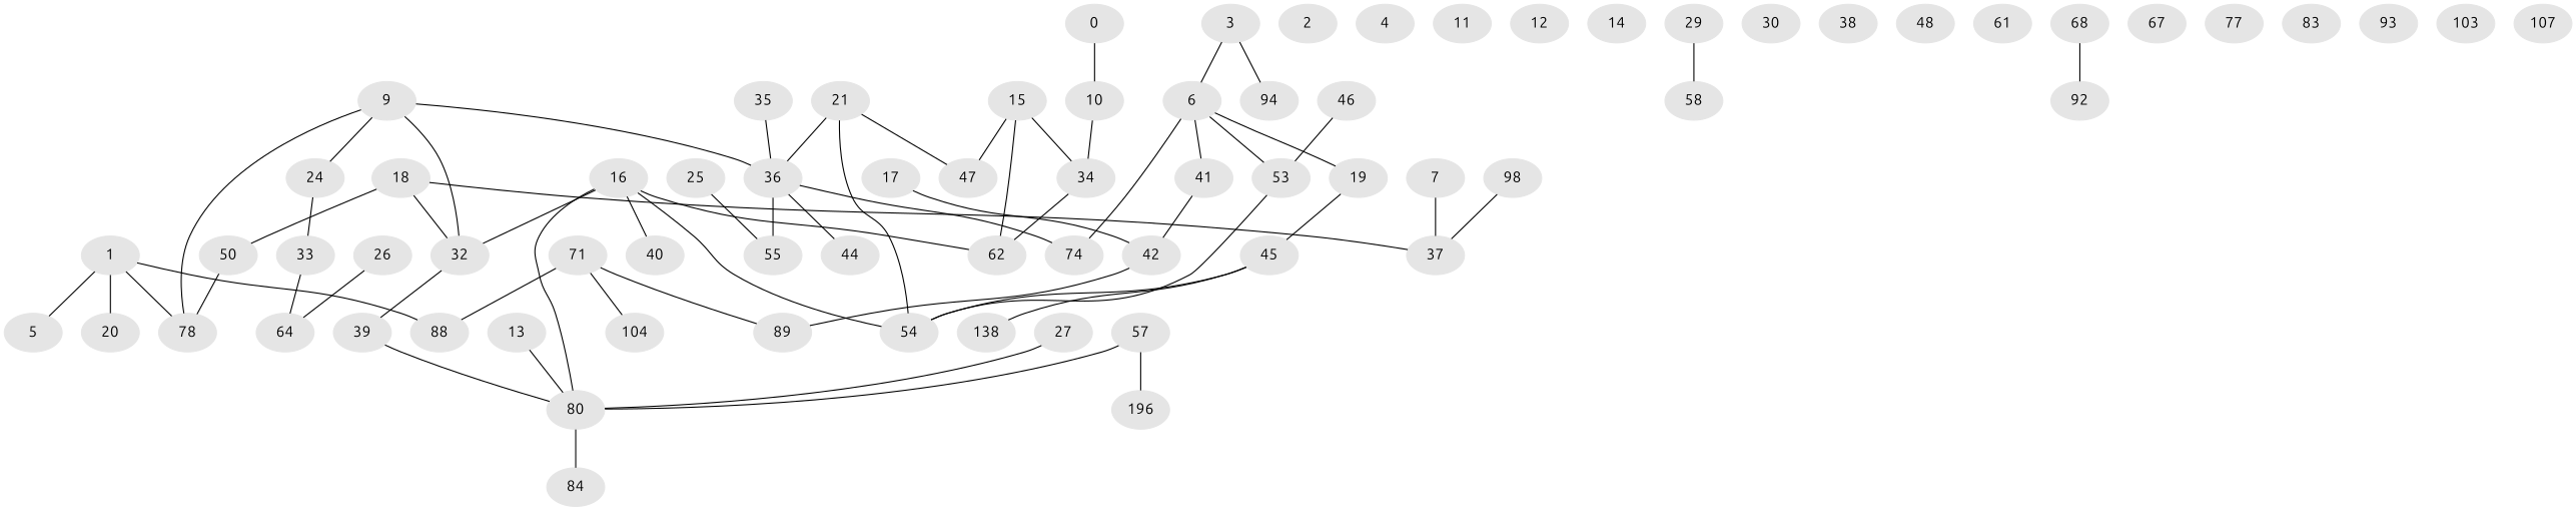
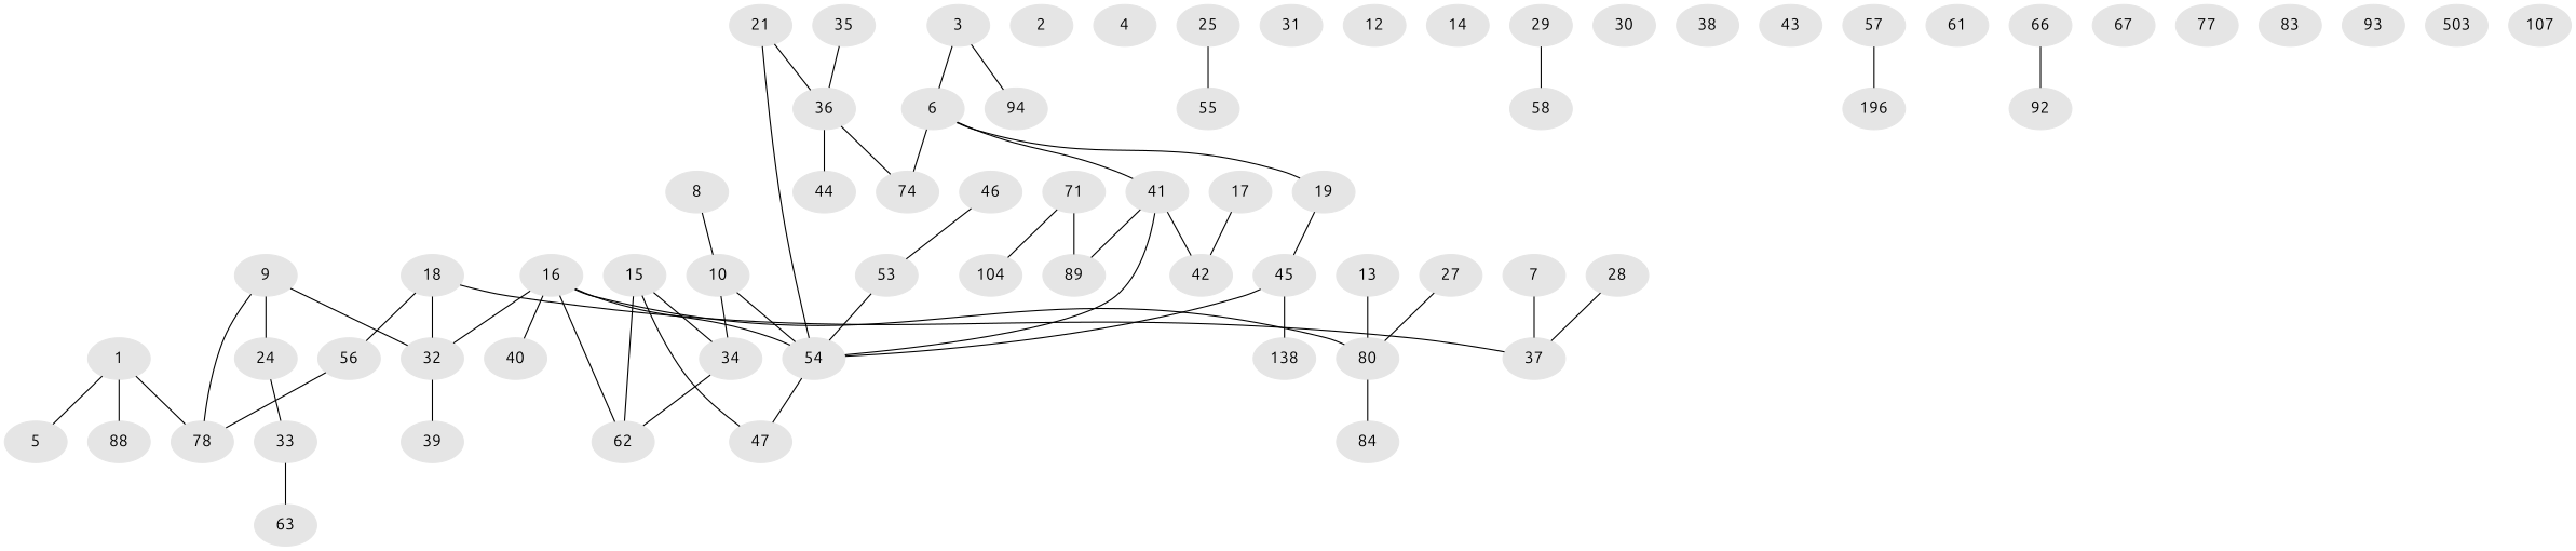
  graph {
    fontname=Ubuntu
    node [color=gray90 fontname=Ubuntu style=filled]
    edge [fontname=Ubuntu]
    1 [super="+50"]
    5
-   20 [super="+92"]
    78 [super="+82"]
    88
    2
    3 [super="+60"]
    6 [super="+72"]
    94
    19 [super="+105"]
    41 [super="+91"]
    53 [super="+59"]
    n13 [label=74 super="+97"]
    4
    45 [super="+49"]
    54 [super="+75"]
    42 [super="+73"]
    89
    7 [super="+86"]
    37 [super="+85"]
    10 [super="+64"]
    34 [super="+100"]
-   8 [label=0]
+   8
    24 [super="+96"]
    33
    9
    32 [super="+79"]
    36 [super="+68"]
    39
    55 [super="+98"]
    44
    62
-   11 [super="+22"]
+   11 [super="+22" label=31]
    12
    13 [super="+74"]
    80 [super="+102"]
    84
    14
    15 [super="+52"]
    47
    16 [super="+48"]
    40
    17 [super="+31"]
    18
-   56 [super="+69" label=50]
+   56 [super="+69"]
    n46 [label=138]
    21 [super="+23"]
-   63 [super="+76" label=64]
+   63 [super="+76"]
    25 [super="+51"]
-   26
    27
-   28 [label=98]
+   28
    58 [super="+101"]
    29
    30
    35
    38 [super="+87"]
-   43 [label=48]
+   43
    46 [super="+65"]
    57 [super="+99"]
    n61 [label=196]
    61
    n63 [label=92]
-   66 [label=68]
+   66
    67
    71 [super="+81"]
    104
    77
    83
    93 [super="+95"]
-   103
+   103 [label=503]
    107
    1 -- 5
-   1 -- 20
    1 -- 78
    1 -- 88
    3 -- 6
    3 -- 94
    6 -- 19
    6 -- 41
-   6 -- 53
    6 -- n13 [weight=2]
    19 -- 45
+   41 -- 54
    41 -- 42
-   42 -- 89
+   41 -- 89
    53 -- 54
    45 -- 54
    45 -- n46
    7 -- 37
+   10 -- 54
    10 -- 34
    34 -- 62
    8 -- 10
    24 -- 33
    33 -- 63
    9 -- 78
    9 -- 24
    9 -- 32
-   9 -- 36
    32 -- 39
    36 -- n13
-   36 -- 55
    36 -- 44
-   39 -- 80
    13 -- 80
    80 -- 84
    15 -- 34
    15 -- 62
    15 -- 47
    16 -- 54
    16 -- 32
    16 -- 62
    16 -- 80
    16 -- 40
    17 -- 42
    18 -- 37
    18 -- 32
    18 -- 56
    56 -- 78
    21 -- 54
    21 -- 36
-   21 -- 47
+   54 -- 47
    25 -- 55
-   26 -- 63
    27 -- 80
    28 -- 37
    29 -- 58
    35 -- 36
    46 -- 53
-   57 -- 80
    57 -- n61
    66 -- n63
-   71 -- 88
    71 -- 89
    71 -- 104
  }
